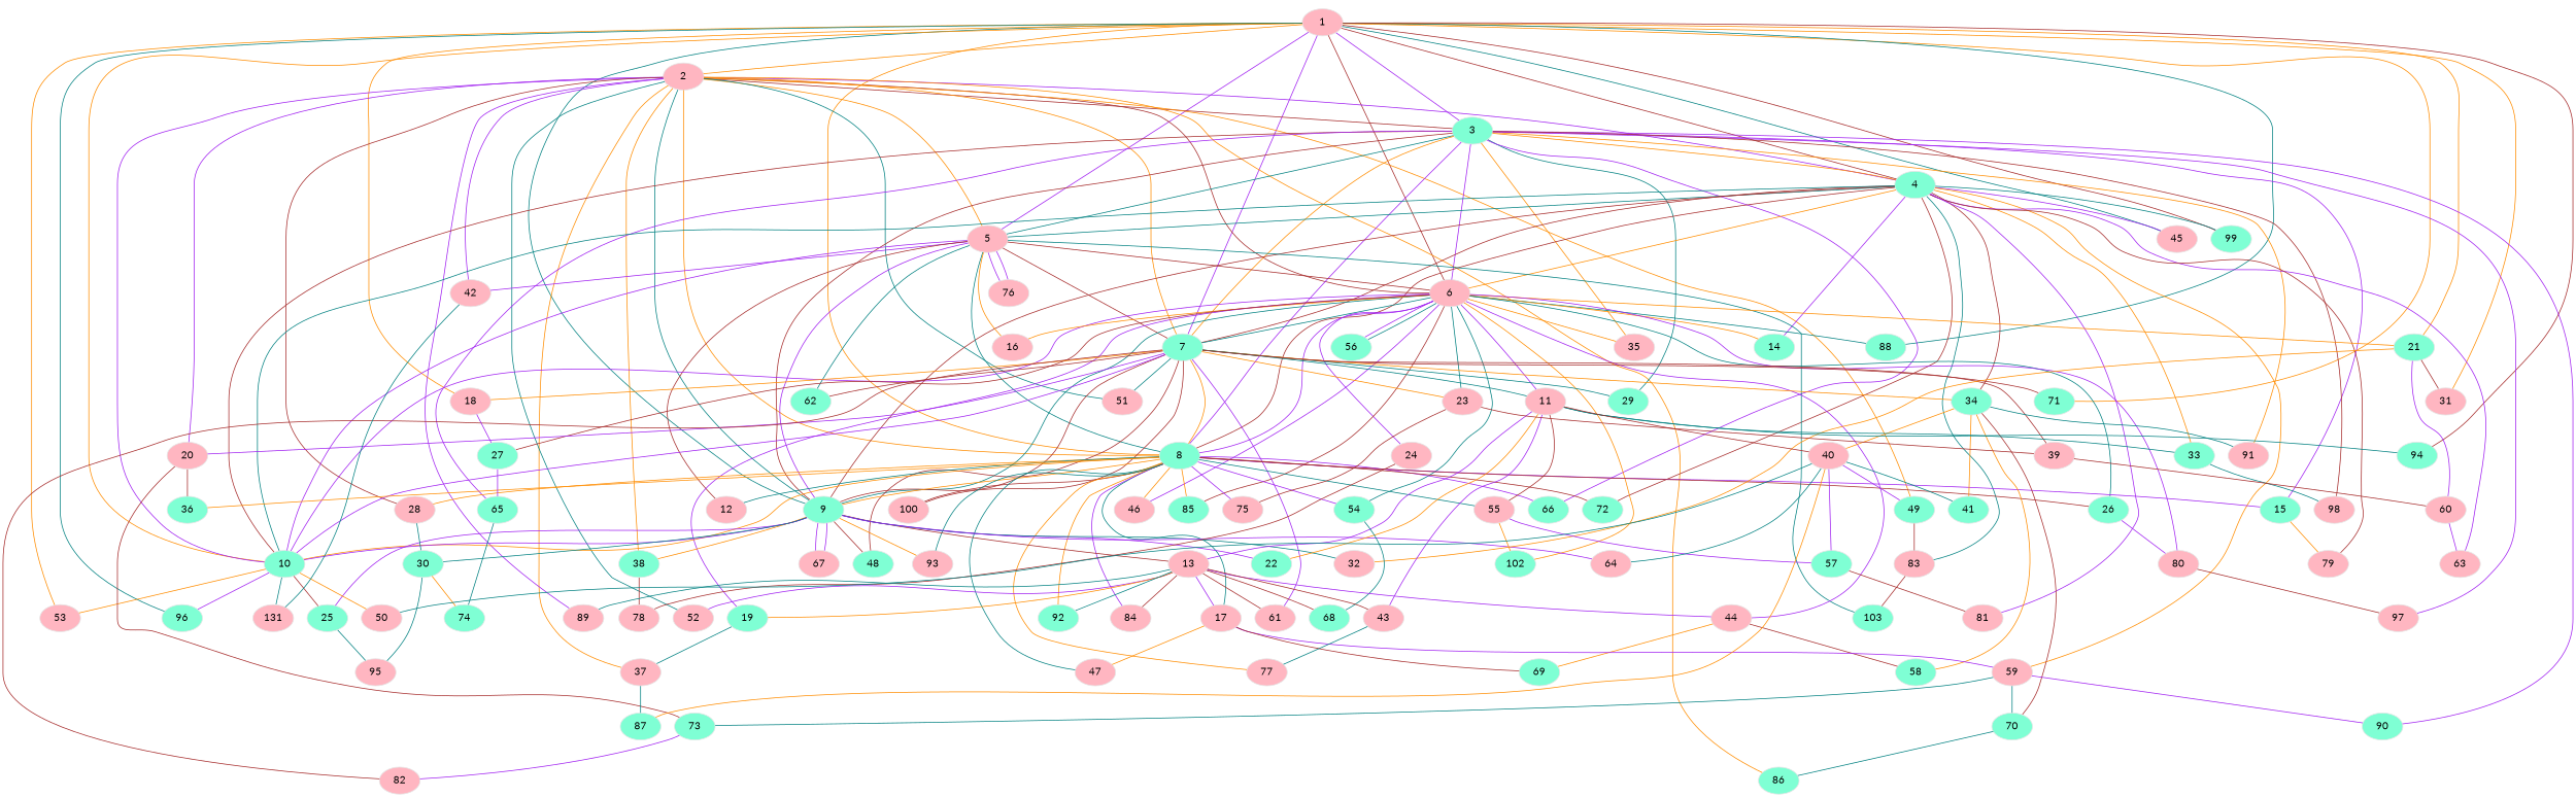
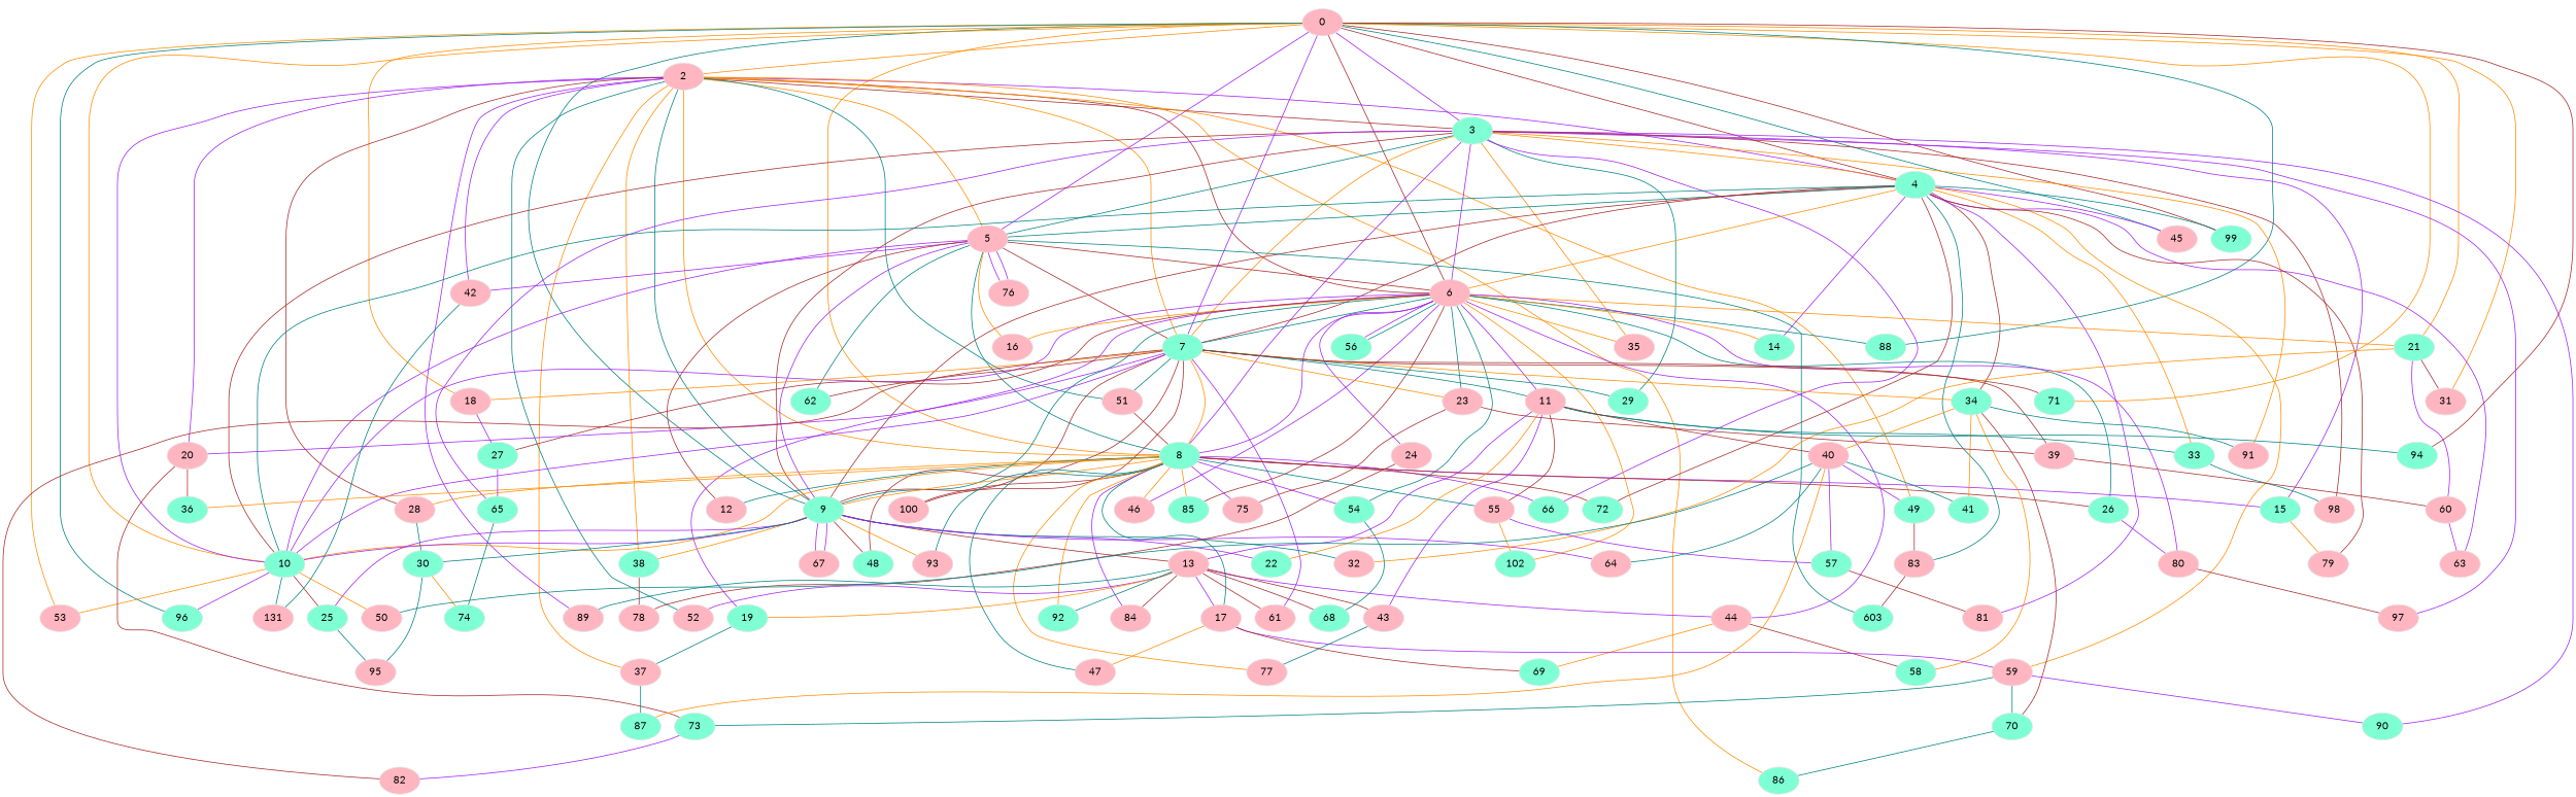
  graph {
    fontname=Lato
    node [color=gray90 fillcolor=lightpink fontname=Lato style=filled]
    edge [color=purple fontname=Lato]
-   1
+   1 [label=0]
    2
    3 [fillcolor=aquamarine]
    4 [fillcolor=aquamarine]
    5
    6
    7 [fillcolor=aquamarine]
    8 [fillcolor=aquamarine]
    9 [fillcolor=aquamarine]
    10 [fillcolor=aquamarine]
    18
    21 [fillcolor=aquamarine]
    31
    45
    53
    71 [fillcolor=aquamarine]
    88 [fillcolor=aquamarine]
    94 [fillcolor=aquamarine]
    96 [fillcolor=aquamarine]
    99 [fillcolor=aquamarine]
    20
    28
    37
    38 [fillcolor=aquamarine]
    42
    49 [fillcolor=aquamarine]
    51
    52
    86 [fillcolor=aquamarine]
    89
    15 [fillcolor=aquamarine]
    29 [fillcolor=aquamarine]
    35
    65 [fillcolor=aquamarine]
    66 [fillcolor=aquamarine]
    90 [fillcolor=aquamarine]
    91
    97
    98
    14 [fillcolor=aquamarine]
    33 [fillcolor=aquamarine]
    34 [fillcolor=aquamarine]
    59
    63
    72 [fillcolor=aquamarine]
    79
    81
    83
    12
    16
    62 [fillcolor=aquamarine]
    76
-   103 [fillcolor=aquamarine]
+   103 [fillcolor=aquamarine label=603]
    11
    19 [fillcolor=aquamarine]
    23
    24
    26 [fillcolor=aquamarine]
    27 [fillcolor=aquamarine]
    44
    46
    54 [fillcolor=aquamarine]
    56 [fillcolor=aquamarine]
    80
    85 [fillcolor=aquamarine]
    102 [fillcolor=aquamarine]
    39
    48 [fillcolor=aquamarine]
    61
    82
    100
    17
    36 [fillcolor=aquamarine]
    47
    55
    75
    77
    84
    92 [fillcolor=aquamarine]
    93
    13
    22 [fillcolor=aquamarine]
    25 [fillcolor=aquamarine]
    30 [fillcolor=aquamarine]
    32
    64
    67
    50
    n89 [label=131]
    60
    73 [fillcolor=aquamarine]
    87 [fillcolor=aquamarine]
    78
    74 [fillcolor=aquamarine]
    40
    41 [fillcolor=aquamarine]
    58 [fillcolor=aquamarine]
    70 [fillcolor=aquamarine]
    43
    69 [fillcolor=aquamarine]
    68 [fillcolor=aquamarine]
    57 [fillcolor=aquamarine]
    95
    1 -- 2 [color=darkorange]
    1 -- 3
    1 -- 4 [color=brown]
    1 -- 5
    1 -- 6 [color=brown]
    1 -- 7
    1 -- 8 [color=darkorange]
    1 -- 9 [color=teal]
    1 -- 10 [color=darkorange]
    1 -- 18 [color=darkorange]
    1 -- 21 [color=darkorange]
    1 -- 31 [color=darkorange]
    1 -- 45 [color=teal]
    1 -- 53 [color=darkorange]
    1 -- 71 [color=darkorange]
    1 -- 88 [color=teal]
    1 -- 94 [color=brown]
    1 -- 96 [color=teal]
    1 -- 99 [color=brown]
    2 -- 3 [color=brown]
    2 -- 4
    2 -- 5 [color=darkorange]
    2 -- 6 [color=brown]
    2 -- 7 [color=darkorange]
    2 -- 8 [color=darkorange]
    2 -- 9 [color=teal]
    2 -- 10
    2 -- 20
    2 -- 28 [color=brown]
    2 -- 37 [color=darkorange]
    2 -- 38 [color=darkorange]
    2 -- 42
    2 -- 49 [color=darkorange]
    2 -- 51 [color=teal]
    2 -- 52 [color=teal]
    2 -- 86 [color=darkorange]
    2 -- 89
    3 -- 4 [color=darkorange]
    3 -- 5 [color=teal]
    3 -- 6
    3 -- 7 [color=darkorange]
    3 -- 8
    3 -- 9 [color=brown]
    3 -- 10 [color=brown]
    3 -- 15
    3 -- 29 [color=teal]
    3 -- 35 [color=darkorange]
    3 -- 65
    3 -- 66
    3 -- 90
    3 -- 91 [color=darkorange]
    3 -- 97
    3 -- 98 [color=brown]
    4 -- 5 [color=teal]
    4 -- 6 [color=darkorange]
    4 -- 7 [color=brown]
-   4 -- 8 [color=brown]
+   51 -- 8 [color=brown]
    4 -- 9 [color=brown]
    4 -- 10 [color=teal]
    4 -- 45
    4 -- 99 [color=teal]
    4 -- 14
    4 -- 33 [color=darkorange]
    4 -- 34 [color=brown]
    4 -- 59 [color=darkorange]
    4 -- 63
    4 -- 72 [color=brown]
    4 -- 79 [color=brown]
    4 -- 81
    4 -- 83 [color=teal]
    5 -- 6 [color=brown]
    5 -- 7 [color=brown]
    5 -- 8 [color=teal]
    5 -- 9
    5 -- 10
    5 -- 42
    5 -- 12 [color=brown]
    5 -- 16 [color=darkorange]
    5 -- 62 [color=teal]
    5 -- 76
    5 -- 76
    5 -- 103 [color=teal]
    6 -- 7 [color=teal]
    6 -- 8
    6 -- 9 [color=teal]
    6 -- 10
    6 -- 21 [color=darkorange]
    6 -- 88 [color=teal]
    6 -- 35 [color=darkorange]
    6 -- 14 [color=darkorange]
    6 -- 16 [color=darkorange]
    6 -- 11
    6 -- 19
    6 -- 23 [color=teal]
    6 -- 24
    6 -- 26 [color=teal]
    6 -- 27 [color=brown]
    6 -- 44
    6 -- 46
    6 -- 54 [color=teal]
    6 -- 56
    6 -- 56 [color=teal]
    6 -- 80
    6 -- 85 [color=brown]
    6 -- 102 [color=darkorange]
    7 -- 8 [color=darkorange]
    7 -- 9 [color=brown]
    7 -- 10
    7 -- 18 [color=darkorange]
    7 -- 71 [color=brown]
    7 -- 20
    7 -- 51 [color=teal]
    7 -- 29 [color=teal]
    7 -- 34 [color=darkorange]
    7 -- 62 [color=brown]
    7 -- 11 [color=teal]
    7 -- 23 [color=darkorange]
    7 -- 39 [color=brown]
    7 -- 48 [color=brown]
    7 -- 61
    7 -- 82 [color=brown]
    7 -- 100 [color=brown]
    8 -- 9 [color=darkorange]
    8 -- 10 [color=darkorange]
    8 -- 28 [color=darkorange]
    8 -- 15
    8 -- 66
    8 -- 72 [color=brown]
    8 -- 12 [color=teal]
    8 -- 26 [color=brown]
    8 -- 46 [color=darkorange]
    8 -- 54
    8 -- 85 [color=darkorange]
    8 -- 100 [color=brown]
    8 -- 17 [color=teal]
    8 -- 36 [color=darkorange]
    8 -- 47 [color=teal]
    8 -- 55 [color=teal]
    8 -- 75
    8 -- 77 [color=darkorange]
    8 -- 84
    8 -- 92 [color=darkorange]
    8 -- 93 [color=teal]
    9 -- 10
    9 -- 38 [color=darkorange]
    9 -- 48 [color=brown]
    9 -- 93 [color=darkorange]
    9 -- 13 [color=brown]
    9 -- 22
    9 -- 25
    9 -- 30 [color=teal]
    9 -- 32 [color=teal]
    9 -- 64
    9 -- 67
    9 -- 67
    10 -- 53 [color=darkorange]
    10 -- 96
    10 -- 25 [color=brown]
    10 -- 50 [color=darkorange]
    10 -- n89 [color=teal]
    18 -- 27
    21 -- 31 [color=brown]
    21 -- 32 [color=darkorange]
    21 -- 60
    20 -- 36 [color=brown]
    20 -- 73 [color=brown]
    28 -- 30 [color=teal]
    37 -- 87 [color=teal]
    38 -- 78 [color=brown]
    42 -- n89 [color=teal]
    49 -- 83 [color=brown]
    15 -- 79 [color=darkorange]
    65 -- 74 [color=teal]
    33 -- 98 [color=teal]
    34 -- 91 [color=teal]
    34 -- 40 [color=darkorange]
    34 -- 41 [color=darkorange]
    34 -- 58 [color=darkorange]
    34 -- 70 [color=brown]
    59 -- 90
    59 -- 73 [color=teal]
    59 -- 70 [color=teal]
    83 -- 103 [color=brown]
    11 -- 94 [color=teal]
    11 -- 33 [color=teal]
    11 -- 55 [color=brown]
    11 -- 13
    11 -- 22 [color=darkorange]
    11 -- 40 [color=brown]
    11 -- 43
    19 -- 37 [color=teal]
    23 -- 39 [color=brown]
    23 -- 75 [color=brown]
    24 -- 78 [color=brown]
    26 -- 80
    27 -- 65
    44 -- 58 [color=brown]
    44 -- 69 [color=darkorange]
    54 -- 68 [color=teal]
    80 -- 97 [color=brown]
    39 -- 60 [color=brown]
    17 -- 59
    17 -- 47 [color=darkorange]
    17 -- 69 [color=brown]
    55 -- 102 [color=darkorange]
    55 -- 57
    13 -- 52
    13 -- 89 [color=teal]
    13 -- 19 [color=darkorange]
    13 -- 44
    13 -- 61 [color=brown]
    13 -- 17
    13 -- 84 [color=brown]
    13 -- 92 [color=teal]
    13 -- 43 [color=brown]
    13 -- 68 [color=brown]
    25 -- 95 [color=teal]
    30 -- 74 [color=darkorange]
    30 -- 95 [color=teal]
    60 -- 63
    73 -- 82
    40 -- 49
    40 -- 64 [color=teal]
    40 -- 50 [color=teal]
    40 -- 87 [color=darkorange]
    40 -- 41 [color=teal]
    40 -- 57
    70 -- 86 [color=teal]
    43 -- 77 [color=teal]
    57 -- 81 [color=brown]
  }
